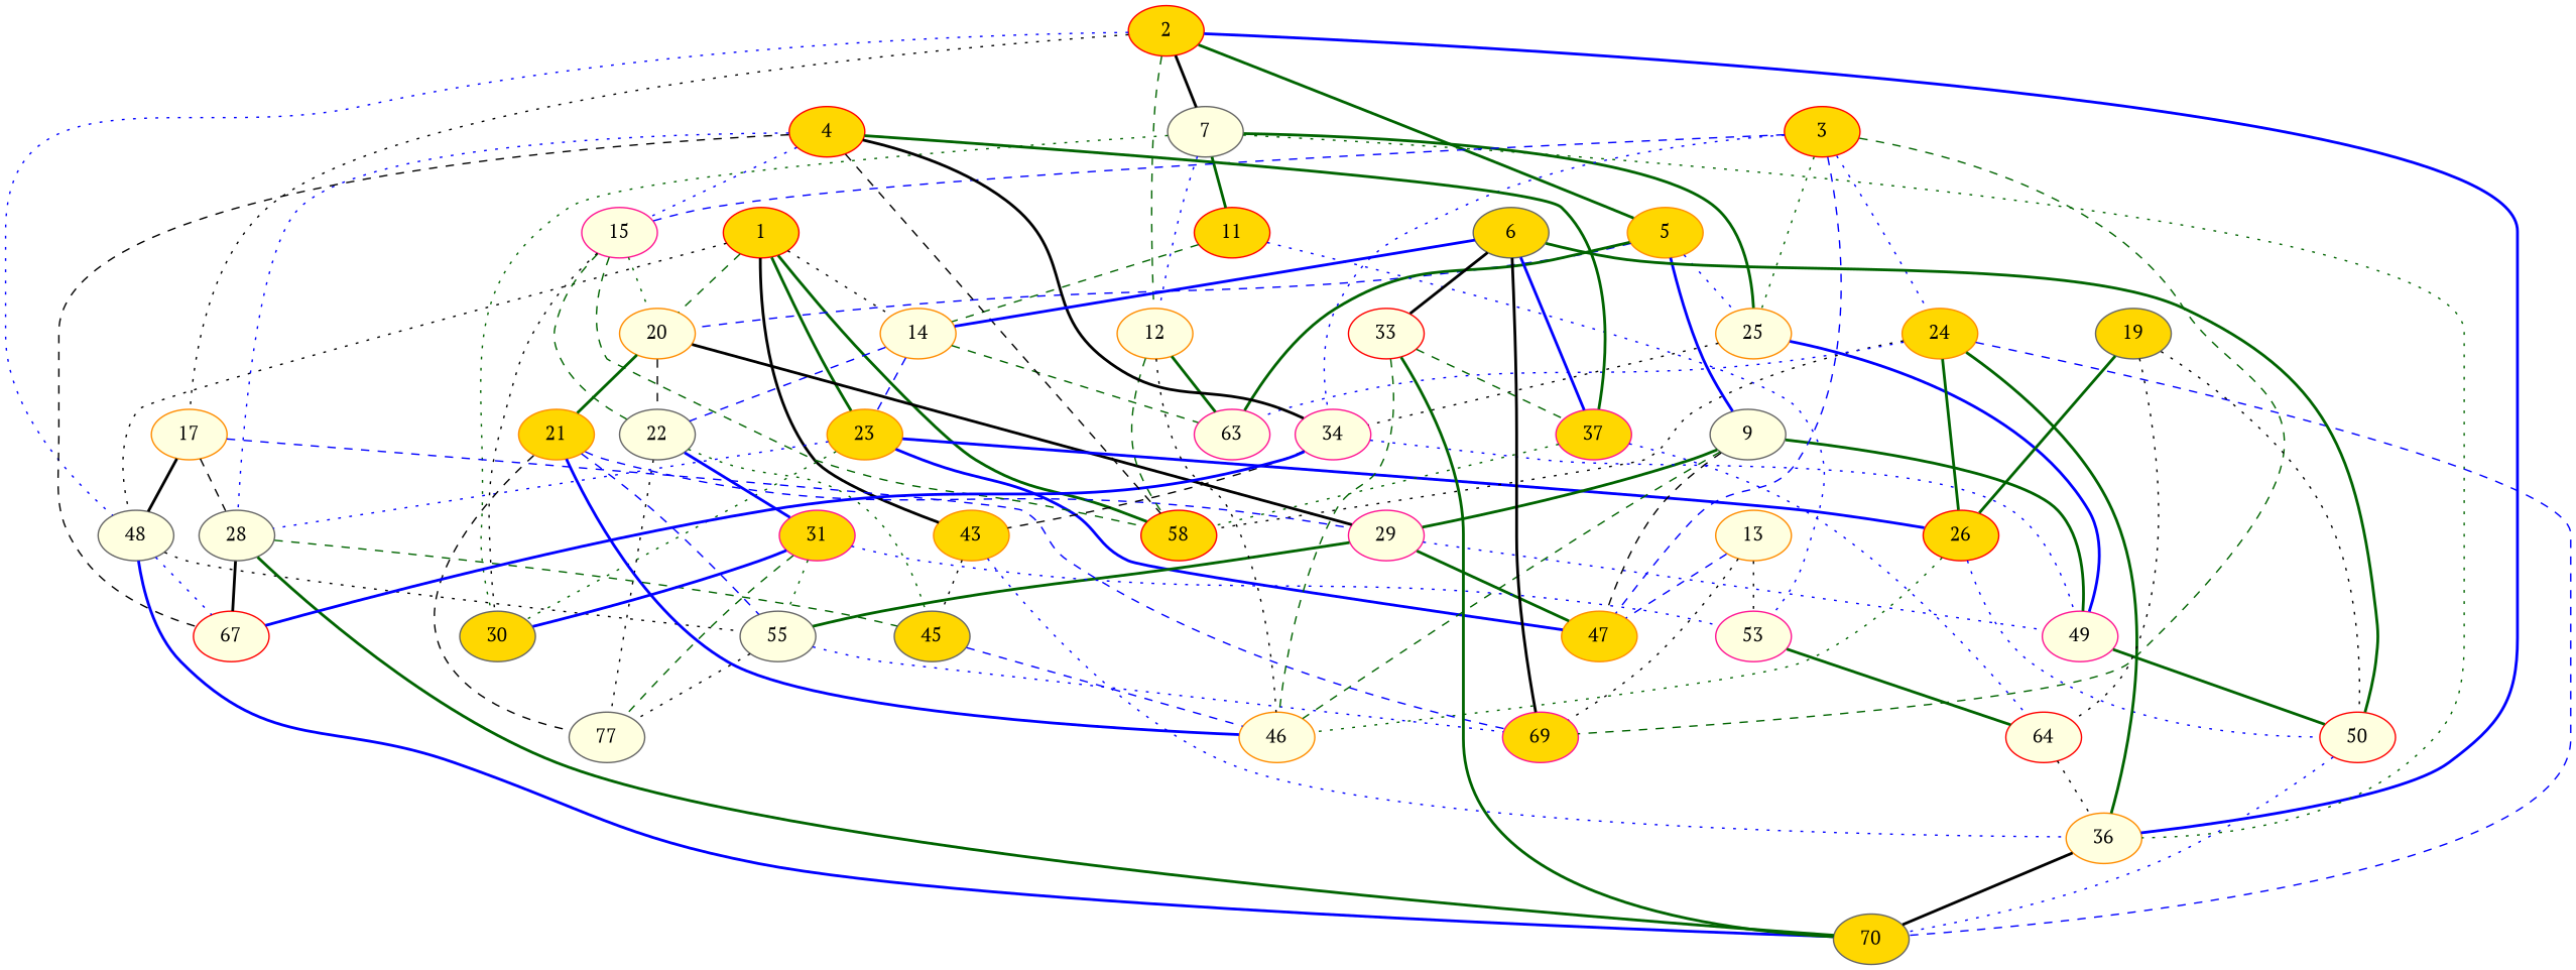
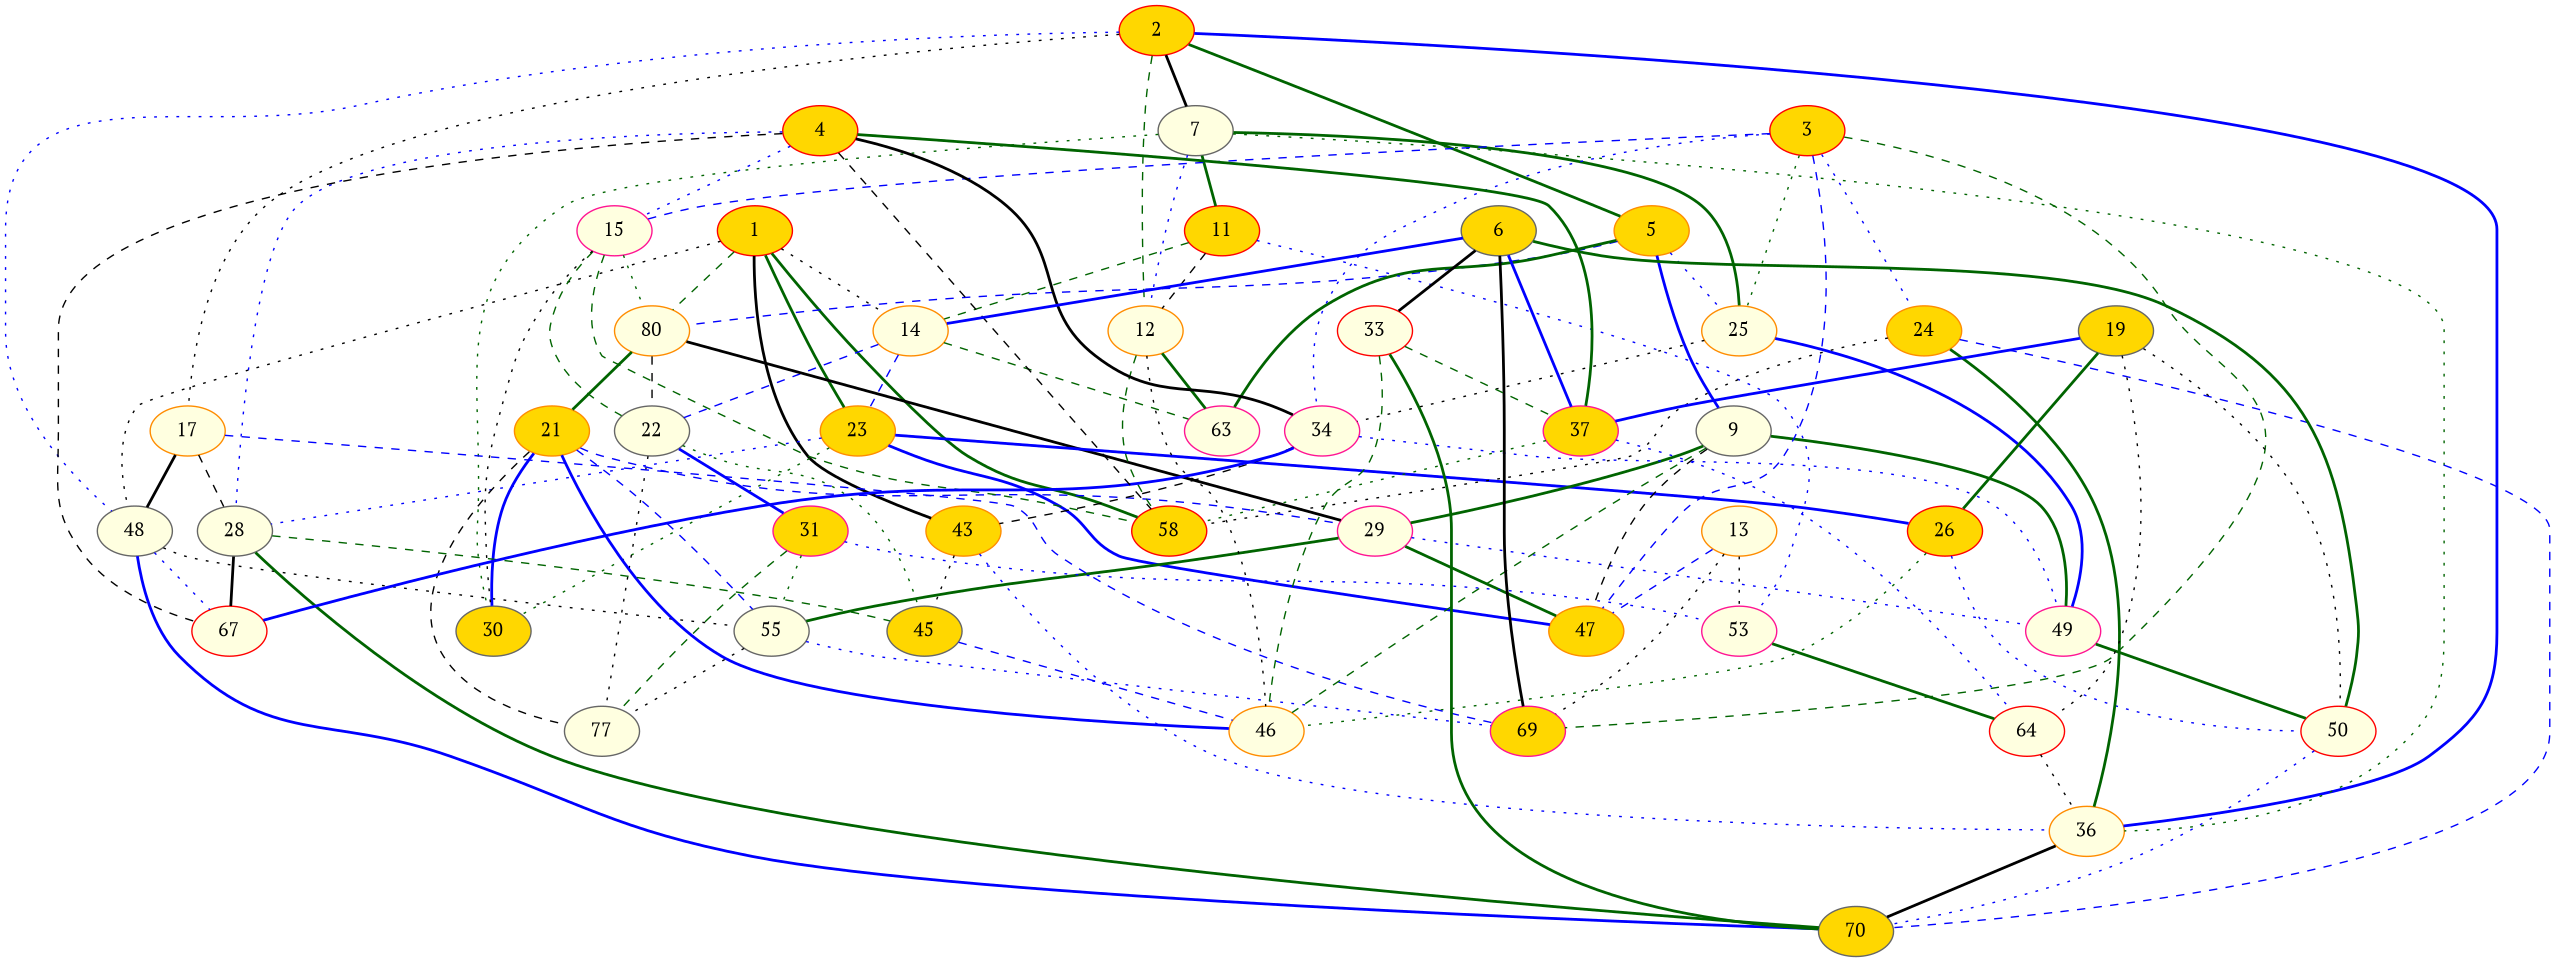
  graph {
    fontname="PT Serif"
    node [color=darkorange fillcolor=lightyellow fontname="PT Serif" style=filled]
    edge [color=darkgreen fontname="PT Serif" style=dotted]
    1 [color=red fillcolor=gold super="+38"]
    14 [super="+16"]
-   20 [super="+72"]
+   20 [super="+72" label=80]
    23 [fillcolor=gold super="+36"]
    43 [fillcolor=gold]
    48 [color=gray40 super="+60"]
    58 [color=red fillcolor=gold super="+62"]
    63 [color=deeppink]
    22 [color=gray40 super="+39"]
    29 [color=deeppink super="+78"]
    21 [fillcolor=gold super="+61"]
    47 [fillcolor=gold super="+51"]
    28 [color=gray40 super="+65"]
    30 [color=gray40 fillcolor=gold]
    26 [color=red fillcolor=gold super="+68"]
    n16 [label=36 super="+76"]
    45 [color=gray40 fillcolor=gold]
    67 [color=red]
    55 [color=gray40 super="+73"]
    70 [color=gray40 fillcolor=gold super="+71"]
    2 [color=red fillcolor=gold super="+10"]
    5 [fillcolor=gold super="+8"]
    7 [color=gray40 super="+52"]
    12 [super="+32"]
    17
    25 [super="+41"]
    9 [color=gray40 super="+54"]
    11 [color=red fillcolor=gold]
    46 [super="+57"]
    69 [color=deeppink fillcolor=gold super="+74"]
    3 [color=red fillcolor=gold super="+18"]
    15 [color=deeppink super="+59"]
    24 [fillcolor=gold super="+35"]
    34 [color=deeppink super="+40"]
    49 [color=deeppink super="+56"]
    4 [color=red fillcolor=gold super="+42"]
    37 [color=deeppink fillcolor=gold super="+44"]
    64 [color=red]
    6 [color=gray40 fillcolor=gold super="+27"]
    33 [color=red]
    50 [color=red super="+75"]
    53 [color=deeppink]
    13
    77 [color=gray40]
    31 [color=deeppink fillcolor=gold]
    19 [color=gray40 fillcolor=gold]
    1 -- 14 [color=black]
    1 -- 20 [style=dashed]
    1 -- 23 [style=bold]
    1 -- 43 [color=black style=bold]
    1 -- 48 [color=black]
    1 -- 58 [style=bold]
    14 -- 23 [color=blue style=dashed]
    14 -- 63 [style=dashed]
    14 -- 22 [color=blue style=dashed]
    20 -- 22 [color=black style=dashed]
    20 -- 29 [color=black style=bold]
    20 -- 21 [style=bold]
    23 -- 47 [color=blue style=bold]
    23 -- 28 [color=blue]
    23 -- 30
    23 -- 26 [color=blue style=bold]
    43 -- n16 [color=blue]
    43 -- 45 [color=black]
    48 -- 67 [color=blue]
    48 -- 55 [color=black]
    48 -- 70 [color=blue style=bold]
    22 -- 45
    22 -- 77 [color=black]
    22 -- 31 [color=blue style=bold]
    29 -- 47 [style=bold]
    29 -- 55 [style=bold]
    29 -- 49 [color=blue]
    21 -- 29 [color=blue style=dashed]
-   31 -- 30 [color=blue style=bold]
+   21 -- 30 [color=blue style=bold]
    21 -- 55 [color=blue style=dashed]
    21 -- 46 [color=blue style=bold]
    21 -- 77 [color=black style=dashed]
    28 -- 45 [style=dashed]
    28 -- 67 [color=black style=bold]
    28 -- 70 [style=bold]
    26 -- 46
    26 -- 50 [color=blue]
    n16 -- 70 [color=black style=bold]
    45 -- 46 [color=blue style=dashed]
    55 -- 69 [color=blue]
    55 -- 77 [color=black]
    2 -- 48 [color=blue]
    2 -- n16 [color=blue style=bold]
    2 -- 5 [style=bold]
    2 -- 7 [color=black style=bold]
    2 -- 12 [style=dashed]
    2 -- 17 [color=black]
    5 -- 20 [color=blue style=dashed]
    5 -- 63 [style=bold]
    5 -- 25 [color=blue weight=2]
    5 -- 9 [color=blue style=bold]
    7 -- 30
    7 -- n16
    7 -- 12 [color=blue]
    7 -- 25 [style=bold]
    7 -- 11 [style=bold]
    12 -- 58 [style=dashed]
    12 -- 63 [style=bold]
    12 -- 46 [color=black]
    17 -- 48 [color=black style=bold]
    17 -- 28 [color=black style=dashed]
    17 -- 69 [color=blue style=dashed]
    25 -- 34 [color=black]
    25 -- 49 [color=blue style=bold]
    9 -- 29 [style=bold]
    9 -- 47 [color=black style=dashed weight=2]
    9 -- 46 [style=dashed]
    9 -- 49 [style=bold]
    11 -- 14 [style=dashed]
+   11 -- 12 [color=black style=dashed]
    11 -- 53 [color=blue]
    3 -- 47 [color=blue style=dashed]
    3 -- 25
    3 -- 69 [style=dashed]
    3 -- 15 [color=blue style=dashed]
    3 -- 24 [color=blue]
    3 -- 34 [color=blue]
    15 -- 20
    15 -- 58 [style=dashed]
    15 -- 22 [style=dashed]
    15 -- 30 [color=black]
    24 -- 58 [color=black]
-   24 -- 63 [color=blue]
-   24 -- 26 [style=bold]
    24 -- n16 [style=bold]
    24 -- 70 [color=blue style=dashed]
    34 -- 43 [color=black style=dashed]
    34 -- 67 [color=blue style=bold]
    34 -- 49 [color=blue]
    49 -- 50 [style=bold weight=2]
    4 -- 58 [color=black style=dashed]
    4 -- 28 [color=blue]
    4 -- 67 [color=black style=dashed]
    4 -- 15 [color=blue]
    4 -- 34 [color=black style=bold]
    4 -- 37 [style=bold]
    37 -- 58
    37 -- 64 [color=blue]
    64 -- n16 [color=black]
    6 -- 14 [color=blue style=bold]
    6 -- 69 [color=black style=bold weight=2]
    6 -- 37 [color=blue style=bold]
    6 -- 33 [color=black style=bold]
    6 -- 50 [style=bold]
    33 -- 70 [style=bold]
    33 -- 46 [style=dashed]
    33 -- 37 [style=dashed]
    50 -- 70 [color=blue]
    53 -- 64 [style=bold]
    13 -- 47 [color=blue style=dashed]
    13 -- 69 [color=black]
    13 -- 53 [color=black]
    31 -- 55
    31 -- 53 [color=blue]
    31 -- 77 [style=dashed]
    19 -- 26 [style=bold]
+   19 -- 37 [color=blue style=bold]
    19 -- 64 [color=black]
    19 -- 50 [color=black]
  }
